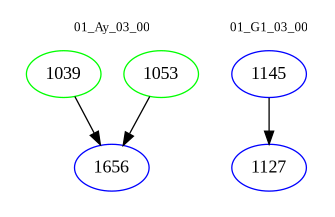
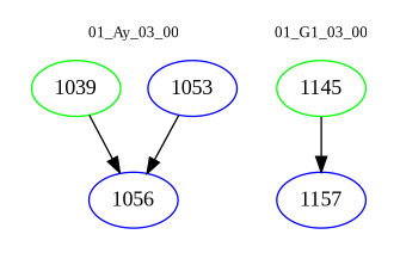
  digraph {
    fontname="Liberation Serif"
    node [color=blue fontname="Liberation Serif"]
    edge [color=black fontname="Liberation Serif"]
-   n1 [color=green label=1053]
+   n1 [label=1053]
    n2 [color=green label=1039]
-   n3 [label=1656]
-   n4 [label=1145]
-   n5 [label=1127]
+   n3 [label=1056]
+   n4 [color=green label=1145]
+   n5 [label=1157]
    subgraph cluster_1 {
      color=white
      fontsize=10
      label="01_Ay_03_00"
      n1
      n2
      n3
    }
    subgraph cluster_2 {
      color=white
      fontsize=10
      label="01_G1_03_00"
      n4
      n5
    }
    n1 -> n3
    n2 -> n3
    n4 -> n5
  }
